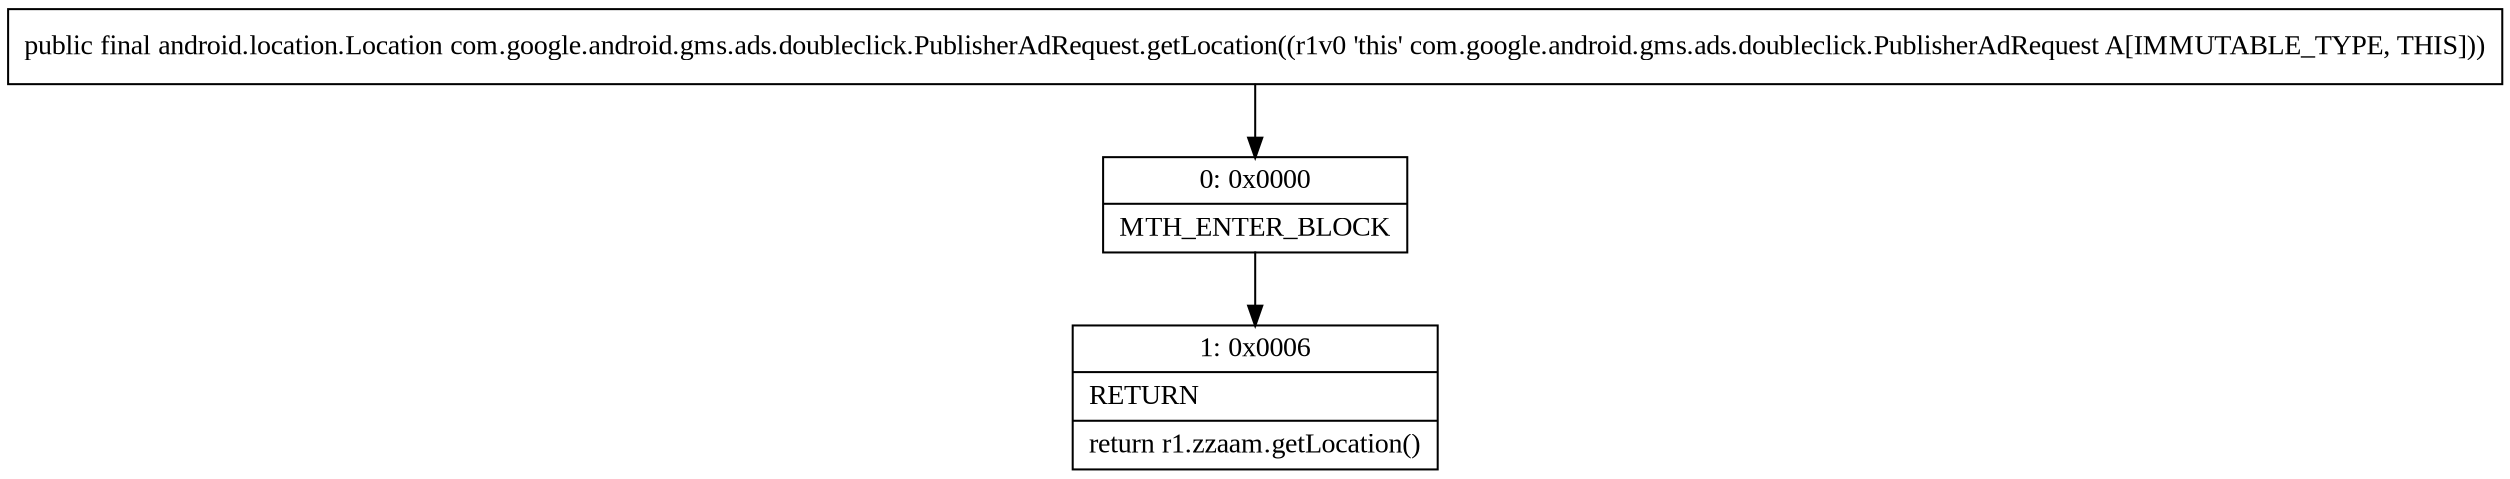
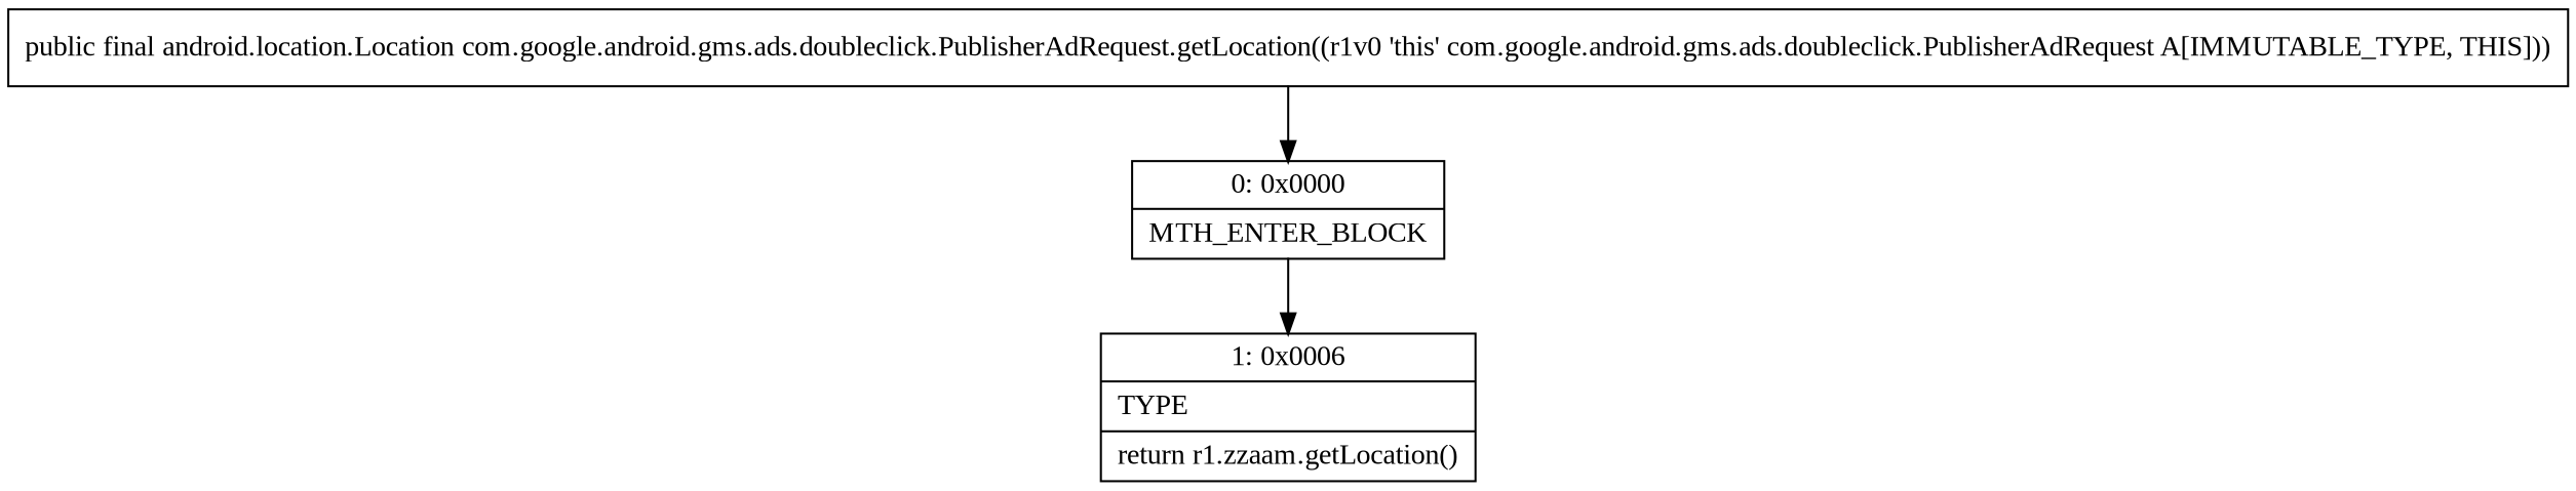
  digraph {
    fontname="Liberation Serif"
    node [shape=record fontname="Liberation Serif"]
    edge [fontname="Liberation Serif"]
    n1 [label="{0\:\ 0x0000|MTH_ENTER_BLOCK\l}"]
-   n2 [label="{1\:\ 0x0006|RETURN\l|return r1.zzaam.getLocation()\l}"]
+   n2 [label="{1\:\ 0x0006|TYPE\l|return r1.zzaam.getLocation()\l}"]
    n3 [label="{public final android.location.Location com.google.android.gms.ads.doubleclick.PublisherAdRequest.getLocation((r1v0 'this' com.google.android.gms.ads.doubleclick.PublisherAdRequest A[IMMUTABLE_TYPE, THIS])) }"]
    n1 -> n2
    n3 -> n1
  }
